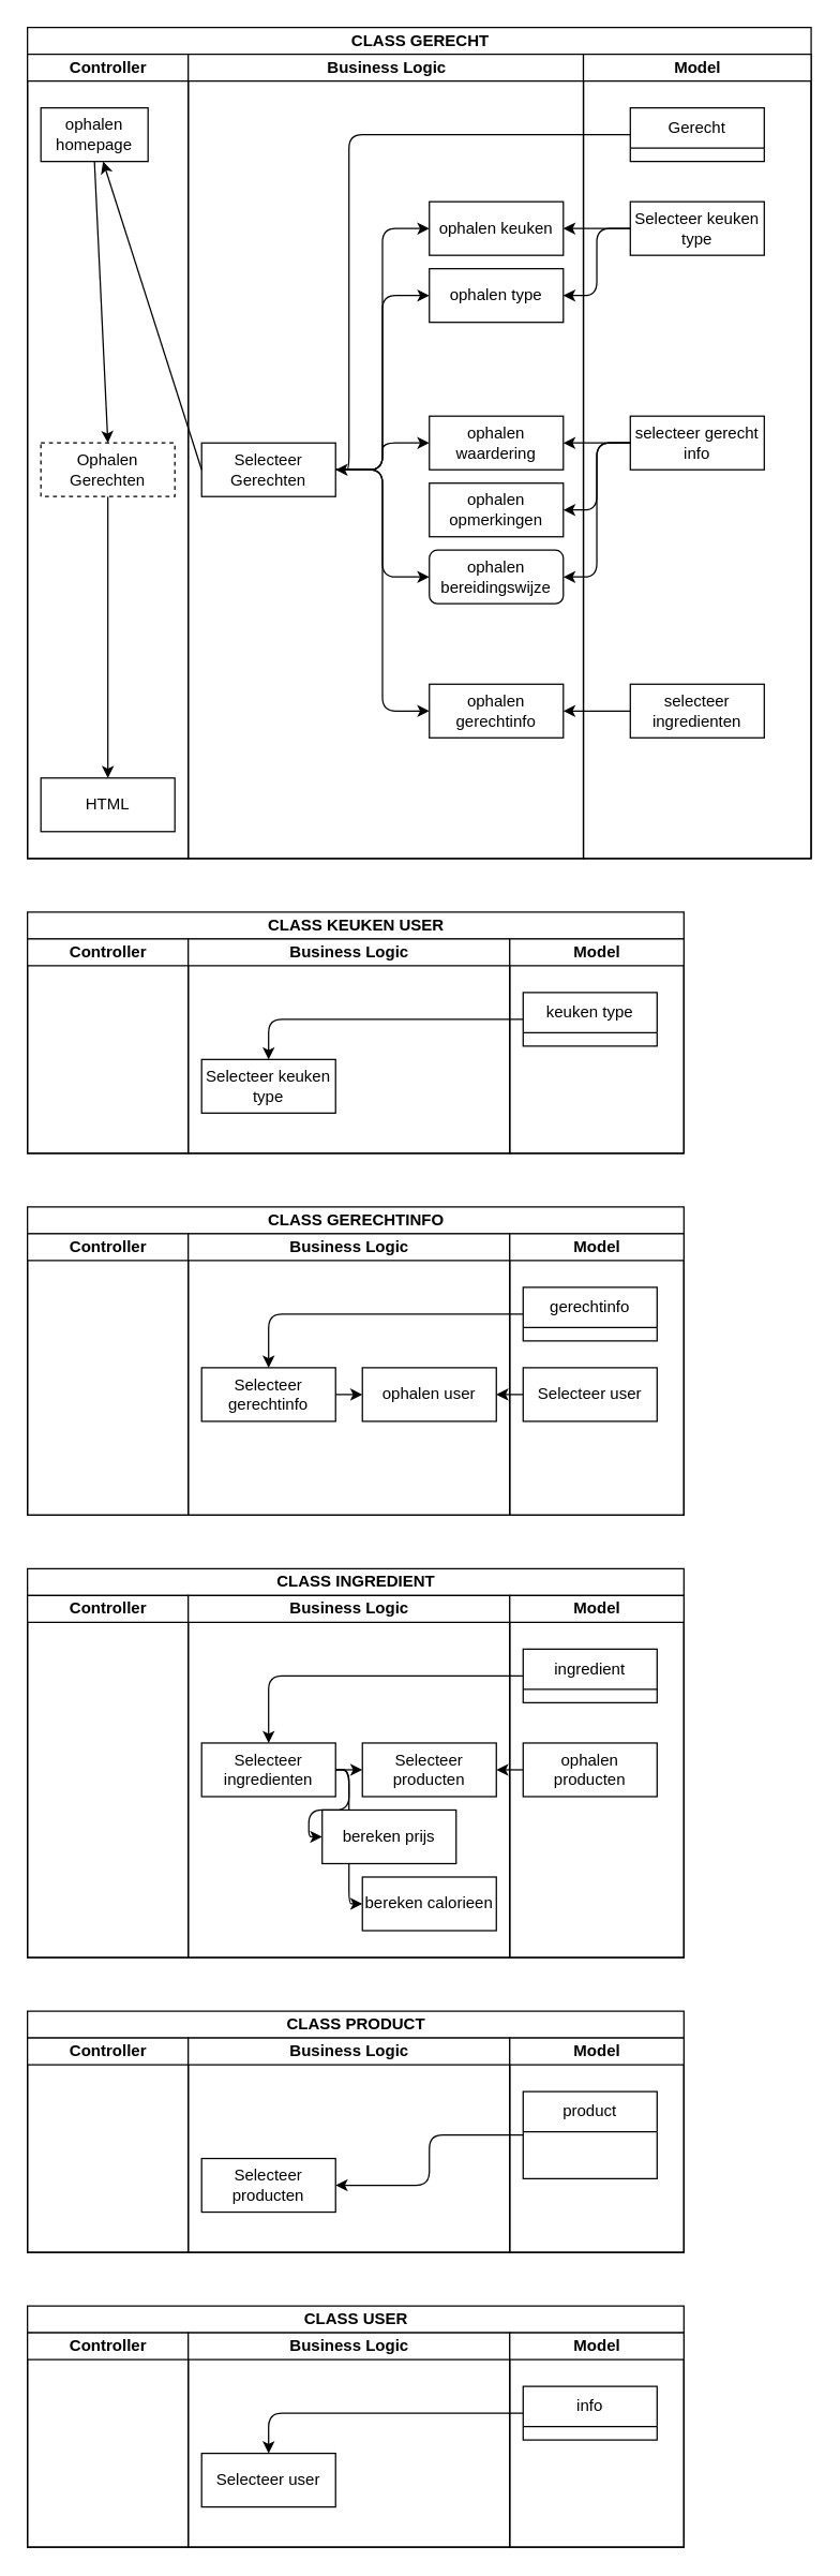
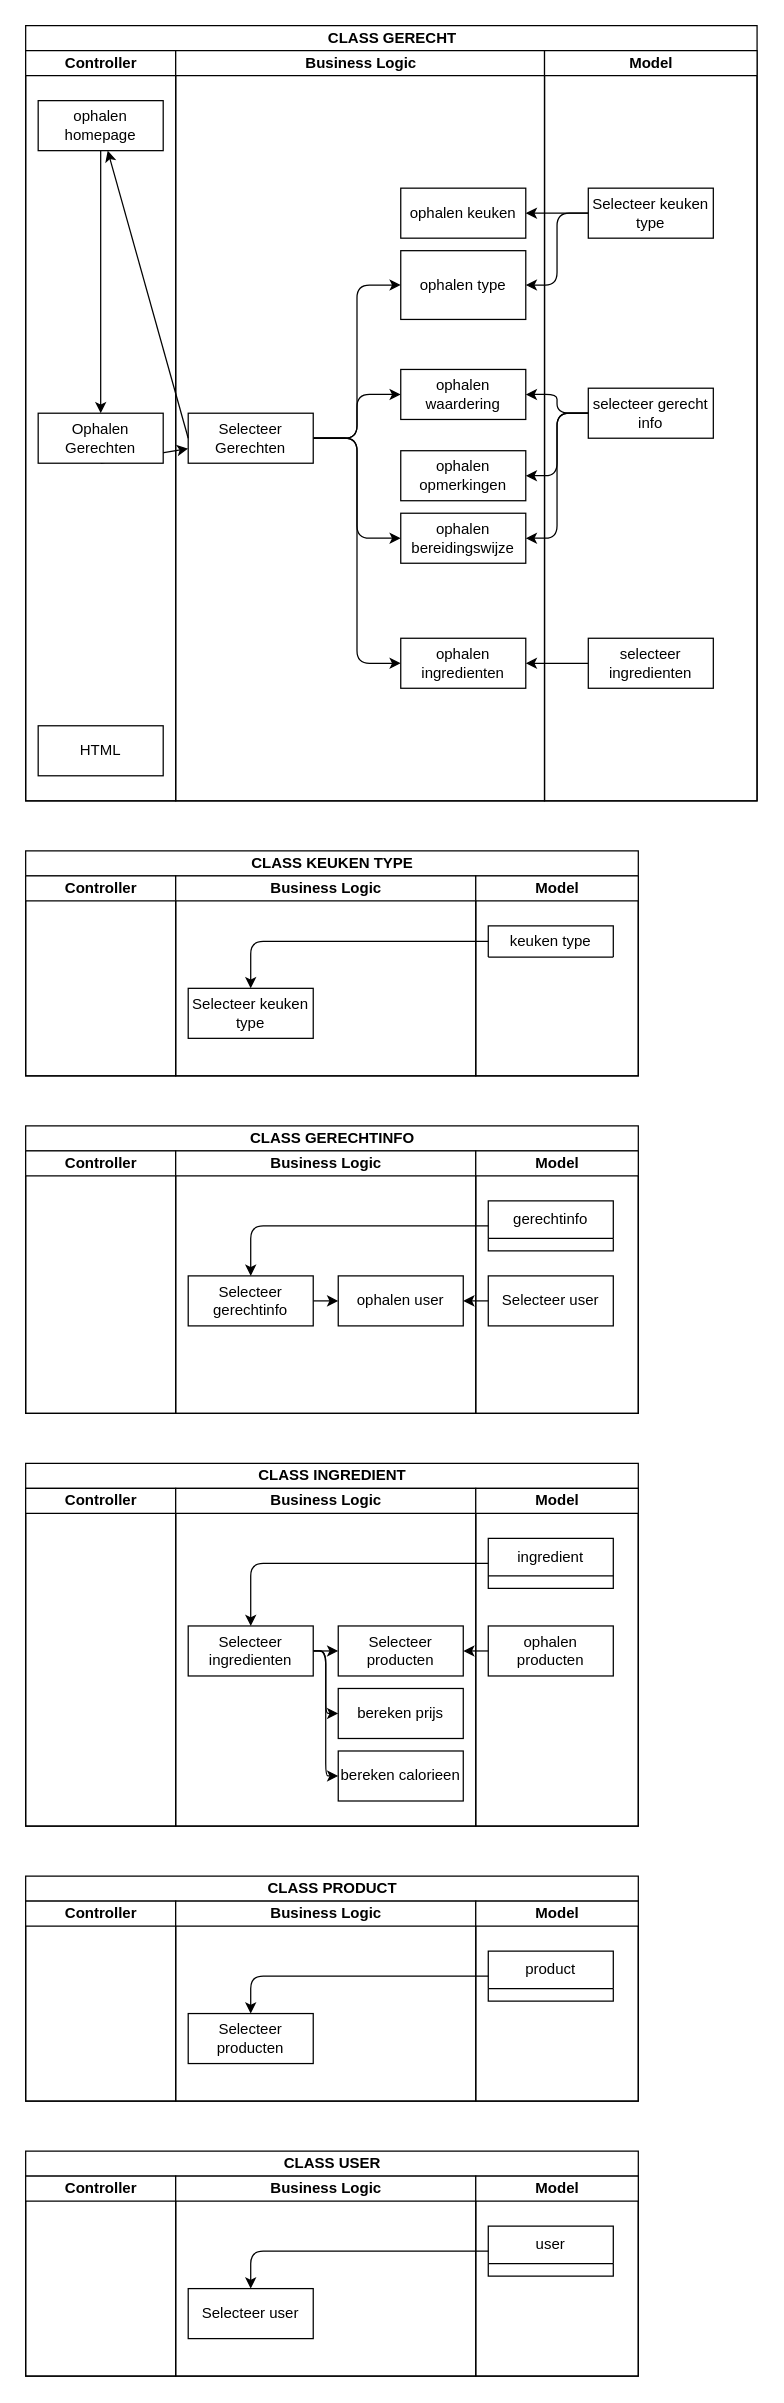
  <mxCell id="0" />
  <mxCell id="1" parent="0" />
  <mxCell id="2" value="CLASS GERECHT" style="swimlane;childLayout=stackLayout;resizeParent=1;resizeParentMax=0;startSize=20;html=1;" parent="1" vertex="1"><mxGeometry x="20" y="20" width="585" height="620" as="geometry" /></mxCell>
  <mxCell id="3" value="Controller" style="swimlane;startSize=20;html=1;" parent="2" vertex="1"><mxGeometry y="20" width="120" height="600" as="geometry" /></mxCell>
  <mxCell id="4" style="edgeStyle=none;html=1;exitX=0.5;exitY=1;exitDx=0;exitDy=0;entryX=0.5;entryY=0;entryDx=0;entryDy=0;" edge="1" parent="3" source="5" target="8"><mxGeometry relative="1" as="geometry" /></mxCell>
- <mxCell id="5" value="ophalen homepage" style="rounded=0;whiteSpace=wrap;html=1;" parent="3" vertex="1"><mxGeometry x="10" y="40" width="80" height="40" as="geometry" /></mxCell>
+ <mxCell id="5" value="ophalen homepage" style="rounded=0;whiteSpace=wrap;html=1;" parent="3" vertex="1"><mxGeometry x="10" y="40" width="100" height="40" as="geometry" /></mxCell>
  <mxCell id="6" value="HTML" style="rounded=0;whiteSpace=wrap;html=1;" parent="3" vertex="1"><mxGeometry x="10.0" y="540" width="100" height="40" as="geometry" /></mxCell>
- <mxCell id="7" style="edgeStyle=none;html=1;exitX=0.5;exitY=1;exitDx=0;exitDy=0;entryX=0.5;entryY=0;entryDx=0;entryDy=0;" edge="1" parent="3" source="8" target="6"><mxGeometry relative="1" as="geometry" /></mxCell>
- <mxCell id="8" value="Ophalen Gerechten" style="rounded=0;whiteSpace=wrap;html=1;dashed=1;" vertex="1" parent="3"><mxGeometry x="10.0" y="290" width="100" height="40" as="geometry" /></mxCell>
+ <mxCell id="7" style="edgeStyle=none;html=1;exitX=0.5;exitY=1;exitDx=0;exitDy=0;" edge="1" parent="3" source="8" target="15"><mxGeometry relative="1" as="geometry" /></mxCell>
+ <mxCell id="8" value="Ophalen Gerechten" style="rounded=0;whiteSpace=wrap;html=1;" vertex="1" parent="3"><mxGeometry x="10.0" y="290" width="100" height="40" as="geometry" /></mxCell>
  <mxCell id="9" value="Business Logic" style="swimlane;startSize=20;html=1;" parent="2" vertex="1"><mxGeometry x="120" y="20" width="295" height="600" as="geometry" /></mxCell>
- <mxCell id="10" style="edgeStyle=orthogonalEdgeStyle;html=1;exitX=1;exitY=0.5;exitDx=0;exitDy=0;entryX=0;entryY=0.5;entryDx=0;entryDy=0;" edge="1" parent="9" source="15" target="16"><mxGeometry relative="1" as="geometry" /></mxCell>
  <mxCell id="11" style="edgeStyle=orthogonalEdgeStyle;html=1;exitX=1;exitY=0.5;exitDx=0;exitDy=0;entryX=0;entryY=0.5;entryDx=0;entryDy=0;" edge="1" parent="9" source="15" target="17"><mxGeometry relative="1" as="geometry" /></mxCell>
  <mxCell id="12" style="edgeStyle=orthogonalEdgeStyle;html=1;exitX=1;exitY=0.5;exitDx=0;exitDy=0;entryX=0;entryY=0.5;entryDx=0;entryDy=0;" edge="1" parent="9" source="15" target="18"><mxGeometry relative="1" as="geometry" /></mxCell>
  <mxCell id="13" style="edgeStyle=orthogonalEdgeStyle;html=1;exitX=1;exitY=0.5;exitDx=0;exitDy=0;entryX=0;entryY=0.5;entryDx=0;entryDy=0;" edge="1" parent="9" source="15" target="21"><mxGeometry relative="1" as="geometry" /></mxCell>
  <mxCell id="14" style="edgeStyle=orthogonalEdgeStyle;html=1;exitX=1;exitY=0.5;exitDx=0;exitDy=0;entryX=0;entryY=0.5;entryDx=0;entryDy=0;" edge="1" parent="9" source="15" target="19"><mxGeometry relative="1" as="geometry" /></mxCell>
  <mxCell id="15" value="Selecteer Gerechten" style="rounded=0;whiteSpace=wrap;html=1;" parent="9" vertex="1"><mxGeometry x="10.0" y="290" width="100" height="40" as="geometry" /></mxCell>
  <mxCell id="16" value="ophalen keuken" style="rounded=0;whiteSpace=wrap;html=1;" vertex="1" parent="9"><mxGeometry x="180" y="110" width="100" height="40" as="geometry" /></mxCell>
- <mxCell id="17" value="ophalen type" style="rounded=0;whiteSpace=wrap;html=1;" vertex="1" parent="9"><mxGeometry x="180" y="160" width="100" height="40" as="geometry" /></mxCell>
- <mxCell id="18" value="ophalen waardering" style="rounded=0;whiteSpace=wrap;html=1;" vertex="1" parent="9"><mxGeometry x="180" y="270" width="100" height="40" as="geometry" /></mxCell>
- <mxCell id="19" value="ophalen gerechtinfo" style="rounded=0;whiteSpace=wrap;html=1;" vertex="1" parent="9"><mxGeometry x="180" y="470" width="100" height="40" as="geometry" /></mxCell>
+ <mxCell id="17" value="ophalen type" style="rounded=0;whiteSpace=wrap;html=1;" vertex="1" parent="9"><mxGeometry x="180" y="160" width="100" height="55" as="geometry" /></mxCell>
+ <mxCell id="18" value="ophalen waardering" style="rounded=0;whiteSpace=wrap;html=1;" vertex="1" parent="9"><mxGeometry x="180" y="255" width="100" height="40" as="geometry" /></mxCell>
+ <mxCell id="19" value="ophalen ingredienten" style="rounded=0;whiteSpace=wrap;html=1;" vertex="1" parent="9"><mxGeometry x="180" y="470" width="100" height="40" as="geometry" /></mxCell>
  <mxCell id="20" value="ophalen opmerkingen" style="rounded=0;whiteSpace=wrap;html=1;" vertex="1" parent="9"><mxGeometry x="180" y="320" width="100" height="40" as="geometry" /></mxCell>
- <mxCell id="21" value="ophalen bereidingswijze" style="whiteSpace=wrap;html=1;rounded=1;" vertex="1" parent="9"><mxGeometry x="180" y="370" width="100" height="40" as="geometry" /></mxCell>
+ <mxCell id="21" value="ophalen bereidingswijze" style="rounded=0;whiteSpace=wrap;html=1;" vertex="1" parent="9"><mxGeometry x="180" y="370" width="100" height="40" as="geometry" /></mxCell>
  <mxCell id="22" value="Model" style="swimlane;startSize=20;html=1;" parent="2" vertex="1"><mxGeometry x="415" y="20" width="170" height="600" as="geometry" /></mxCell>
- <mxCell id="23" value="Gerecht" style="swimlane;fontStyle=0;childLayout=stackLayout;horizontal=1;startSize=30;horizontalStack=0;resizeParent=1;resizeParentMax=0;resizeLast=0;collapsible=1;marginBottom=0;whiteSpace=wrap;html=1;fontSize=12;" parent="22" vertex="1"><mxGeometry x="35" y="40" width="100" height="40" as="geometry" /></mxCell>
  <mxCell id="24" value="Selecteer keuken type" style="rounded=0;whiteSpace=wrap;html=1;" parent="22" vertex="1"><mxGeometry x="35" y="110" width="100" height="40" as="geometry" /></mxCell>
  <mxCell id="25" value="selecteer gerecht info" style="rounded=0;whiteSpace=wrap;html=1;" vertex="1" parent="22"><mxGeometry x="35" y="270" width="100" height="40" as="geometry" /></mxCell>
  <mxCell id="26" value="selecteer ingredienten" style="rounded=0;whiteSpace=wrap;html=1;" vertex="1" parent="22"><mxGeometry x="35" y="470" width="100" height="40" as="geometry" /></mxCell>
  <mxCell id="27" style="edgeStyle=none;html=1;exitX=0;exitY=0.5;exitDx=0;exitDy=0;" edge="1" parent="2" source="15" target="5"><mxGeometry relative="1" as="geometry" /></mxCell>
- <mxCell id="28" style="edgeStyle=orthogonalEdgeStyle;html=1;exitX=0;exitY=0.5;exitDx=0;exitDy=0;entryX=1;entryY=0.5;entryDx=0;entryDy=0;" edge="1" parent="2" source="23" target="15"><mxGeometry relative="1" as="geometry"><Array as="points"><mxPoint x="240" y="80" /><mxPoint x="240" y="330" /></Array></mxGeometry></mxCell>
  <mxCell id="29" style="edgeStyle=orthogonalEdgeStyle;html=1;exitX=0;exitY=0.5;exitDx=0;exitDy=0;entryX=1;entryY=0.5;entryDx=0;entryDy=0;" edge="1" parent="2" source="24" target="16"><mxGeometry relative="1" as="geometry" /></mxCell>
  <mxCell id="30" style="edgeStyle=orthogonalEdgeStyle;html=1;exitX=0;exitY=0.5;exitDx=0;exitDy=0;entryX=1;entryY=0.5;entryDx=0;entryDy=0;" edge="1" parent="2" source="24" target="17"><mxGeometry relative="1" as="geometry" /></mxCell>
  <mxCell id="31" style="edgeStyle=orthogonalEdgeStyle;html=1;exitX=0;exitY=0.5;exitDx=0;exitDy=0;entryX=1;entryY=0.5;entryDx=0;entryDy=0;" edge="1" parent="2" source="25" target="18"><mxGeometry relative="1" as="geometry" /></mxCell>
  <mxCell id="32" style="edgeStyle=orthogonalEdgeStyle;html=1;exitX=0;exitY=0.5;exitDx=0;exitDy=0;entryX=1;entryY=0.5;entryDx=0;entryDy=0;" edge="1" parent="2" source="25" target="20"><mxGeometry relative="1" as="geometry" /></mxCell>
  <mxCell id="33" style="edgeStyle=orthogonalEdgeStyle;html=1;exitX=0;exitY=0.5;exitDx=0;exitDy=0;entryX=1;entryY=0.5;entryDx=0;entryDy=0;" edge="1" parent="2" source="25" target="21"><mxGeometry relative="1" as="geometry" /></mxCell>
  <mxCell id="34" style="edgeStyle=orthogonalEdgeStyle;html=1;exitX=0;exitY=0.5;exitDx=0;exitDy=0;entryX=1;entryY=0.5;entryDx=0;entryDy=0;" edge="1" parent="2" source="26" target="19"><mxGeometry relative="1" as="geometry" /></mxCell>
- <mxCell id="35" value="CLASS KEUKEN USER" style="swimlane;childLayout=stackLayout;resizeParent=1;resizeParentMax=0;startSize=20;html=1;" vertex="1" parent="1"><mxGeometry x="20" y="680" width="490" height="180" as="geometry" /></mxCell>
+ <mxCell id="35" value="CLASS KEUKEN TYPE" style="swimlane;childLayout=stackLayout;resizeParent=1;resizeParentMax=0;startSize=20;html=1;" vertex="1" parent="1"><mxGeometry x="20" y="680" width="490" height="180" as="geometry" /></mxCell>
  <mxCell id="36" value="Controller" style="swimlane;startSize=20;html=1;" vertex="1" parent="35"><mxGeometry y="20" width="120" height="160" as="geometry" /></mxCell>
  <mxCell id="37" value="Business Logic" style="swimlane;startSize=20;html=1;" vertex="1" parent="35"><mxGeometry x="120" y="20" width="240" height="160" as="geometry" /></mxCell>
  <mxCell id="38" value="Selecteer keuken type" style="rounded=0;whiteSpace=wrap;html=1;" vertex="1" parent="37"><mxGeometry x="10.0" y="90" width="100" height="40" as="geometry" /></mxCell>
  <mxCell id="39" value="Model" style="swimlane;startSize=20;html=1;" vertex="1" parent="35"><mxGeometry x="360" y="20" width="130" height="160" as="geometry" /></mxCell>
- <mxCell id="40" value="keuken type" style="swimlane;fontStyle=0;childLayout=stackLayout;horizontal=1;startSize=30;horizontalStack=0;resizeParent=1;resizeParentMax=0;resizeLast=0;collapsible=1;marginBottom=0;whiteSpace=wrap;html=1;fontSize=12;" vertex="1" parent="39"><mxGeometry x="10.0" y="40" width="100" height="40" as="geometry" /></mxCell>
+ <mxCell id="40" value="keuken type" style="swimlane;fontStyle=0;childLayout=stackLayout;horizontal=1;startSize=30;horizontalStack=0;resizeParent=1;resizeParentMax=0;resizeLast=0;collapsible=1;marginBottom=0;whiteSpace=wrap;html=1;fontSize=12;" vertex="1" parent="39"><mxGeometry x="10.0" y="40" width="100" height="25" as="geometry" /></mxCell>
  <mxCell id="41" style="edgeStyle=orthogonalEdgeStyle;html=1;" edge="1" parent="35" source="40" target="38"><mxGeometry relative="1" as="geometry" /></mxCell>
  <mxCell id="42" value="CLASS GERECHTINFO" style="swimlane;childLayout=stackLayout;resizeParent=1;resizeParentMax=0;startSize=20;html=1;" vertex="1" parent="1"><mxGeometry x="20" y="900" width="490" height="230" as="geometry" /></mxCell>
  <mxCell id="43" value="Controller" style="swimlane;startSize=20;html=1;" vertex="1" parent="42"><mxGeometry y="20" width="120" height="210" as="geometry" /></mxCell>
  <mxCell id="44" value="Business Logic" style="swimlane;startSize=20;html=1;" vertex="1" parent="42"><mxGeometry x="120" y="20" width="240" height="210" as="geometry" /></mxCell>
  <mxCell id="45" style="edgeStyle=orthogonalEdgeStyle;html=1;exitX=1;exitY=0.5;exitDx=0;exitDy=0;entryX=0;entryY=0.5;entryDx=0;entryDy=0;" edge="1" parent="44" source="46" target="47"><mxGeometry relative="1" as="geometry" /></mxCell>
  <mxCell id="46" value="Selecteer gerechtinfo" style="rounded=0;whiteSpace=wrap;html=1;" vertex="1" parent="44"><mxGeometry x="10.0" y="100" width="100" height="40" as="geometry" /></mxCell>
  <mxCell id="47" value="ophalen user" style="rounded=0;whiteSpace=wrap;html=1;" vertex="1" parent="44"><mxGeometry x="130.0" y="100" width="100" height="40" as="geometry" /></mxCell>
  <mxCell id="48" value="Model" style="swimlane;startSize=20;html=1;" vertex="1" parent="42"><mxGeometry x="360" y="20" width="130" height="210" as="geometry" /></mxCell>
  <mxCell id="49" value="gerechtinfo" style="swimlane;fontStyle=0;childLayout=stackLayout;horizontal=1;startSize=30;horizontalStack=0;resizeParent=1;resizeParentMax=0;resizeLast=0;collapsible=1;marginBottom=0;whiteSpace=wrap;html=1;fontSize=12;" vertex="1" parent="48"><mxGeometry x="10.0" y="40" width="100" height="40" as="geometry" /></mxCell>
  <mxCell id="50" value="Selecteer user" style="rounded=0;whiteSpace=wrap;html=1;" vertex="1" parent="48"><mxGeometry x="10.0" y="100" width="100" height="40" as="geometry" /></mxCell>
  <mxCell id="51" style="edgeStyle=orthogonalEdgeStyle;html=1;" edge="1" parent="42" source="49" target="46"><mxGeometry relative="1" as="geometry" /></mxCell>
  <mxCell id="52" style="edgeStyle=orthogonalEdgeStyle;html=1;exitX=0;exitY=0.5;exitDx=0;exitDy=0;" edge="1" parent="1" source="50"><mxGeometry relative="1" as="geometry"><mxPoint x="370" y="1040" as="targetPoint" /></mxGeometry></mxCell>
  <mxCell id="53" value="CLASS INGREDIENT" style="swimlane;childLayout=stackLayout;resizeParent=1;resizeParentMax=0;startSize=20;html=1;" vertex="1" parent="1"><mxGeometry x="20" y="1170" width="490" height="290" as="geometry" /></mxCell>
  <mxCell id="54" value="Controller" style="swimlane;startSize=20;html=1;" vertex="1" parent="53"><mxGeometry y="20" width="120" height="270" as="geometry" /></mxCell>
  <mxCell id="55" value="Business Logic" style="swimlane;startSize=20;html=1;" vertex="1" parent="53"><mxGeometry x="120" y="20" width="240" height="270" as="geometry" /></mxCell>
  <mxCell id="56" style="edgeStyle=orthogonalEdgeStyle;html=1;exitX=1;exitY=0.5;exitDx=0;exitDy=0;entryX=0;entryY=0.5;entryDx=0;entryDy=0;" edge="1" parent="55" source="59" target="60"><mxGeometry relative="1" as="geometry" /></mxCell>
  <mxCell id="57" style="edgeStyle=orthogonalEdgeStyle;html=1;exitX=1;exitY=0.5;exitDx=0;exitDy=0;entryX=0;entryY=0.5;entryDx=0;entryDy=0;" edge="1" parent="55" source="59" target="61"><mxGeometry relative="1" as="geometry" /></mxCell>
  <mxCell id="58" style="edgeStyle=orthogonalEdgeStyle;html=1;exitX=1;exitY=0.5;exitDx=0;exitDy=0;entryX=0;entryY=0.5;entryDx=0;entryDy=0;" edge="1" parent="55" source="59" target="62"><mxGeometry relative="1" as="geometry" /></mxCell>
  <mxCell id="59" value="Selecteer ingredienten" style="rounded=0;whiteSpace=wrap;html=1;" vertex="1" parent="55"><mxGeometry x="10.0" y="110" width="100" height="40" as="geometry" /></mxCell>
  <mxCell id="60" value="Selecteer producten" style="rounded=0;whiteSpace=wrap;html=1;" vertex="1" parent="55"><mxGeometry x="130.0" y="110" width="100" height="40" as="geometry" /></mxCell>
- <mxCell id="61" value="bereken prijs" style="rounded=0;whiteSpace=wrap;html=1;" vertex="1" parent="55"><mxGeometry x="100" y="160" width="100" height="40" as="geometry" /></mxCell>
+ <mxCell id="61" value="bereken prijs" style="rounded=0;whiteSpace=wrap;html=1;" vertex="1" parent="55"><mxGeometry x="130.0" y="160" width="100" height="40" as="geometry" /></mxCell>
  <mxCell id="62" value="bereken calorieen" style="rounded=0;whiteSpace=wrap;html=1;" vertex="1" parent="55"><mxGeometry x="130.0" y="210" width="100" height="40" as="geometry" /></mxCell>
  <mxCell id="63" value="Model" style="swimlane;startSize=20;html=1;" vertex="1" parent="53"><mxGeometry x="360" y="20" width="130" height="270" as="geometry" /></mxCell>
  <mxCell id="64" value="ingredient" style="swimlane;fontStyle=0;childLayout=stackLayout;horizontal=1;startSize=30;horizontalStack=0;resizeParent=1;resizeParentMax=0;resizeLast=0;collapsible=1;marginBottom=0;whiteSpace=wrap;html=1;fontSize=12;" vertex="1" parent="63"><mxGeometry x="10.0" y="40" width="100" height="40" as="geometry" /></mxCell>
  <mxCell id="65" value="ophalen producten" style="rounded=0;whiteSpace=wrap;html=1;" vertex="1" parent="63"><mxGeometry x="10.0" y="110" width="100" height="40" as="geometry" /></mxCell>
  <mxCell id="66" style="edgeStyle=orthogonalEdgeStyle;html=1;" edge="1" parent="53" source="64" target="59"><mxGeometry relative="1" as="geometry" /></mxCell>
  <mxCell id="67" style="edgeStyle=orthogonalEdgeStyle;html=1;exitX=0;exitY=0.5;exitDx=0;exitDy=0;entryX=1;entryY=0.5;entryDx=0;entryDy=0;" edge="1" parent="53" source="65" target="60"><mxGeometry relative="1" as="geometry" /></mxCell>
  <mxCell id="68" value="CLASS PRODUCT" style="swimlane;childLayout=stackLayout;resizeParent=1;resizeParentMax=0;startSize=20;html=1;" vertex="1" parent="1"><mxGeometry x="20" y="1500" width="490" height="180" as="geometry" /></mxCell>
  <mxCell id="69" value="Controller" style="swimlane;startSize=20;html=1;" vertex="1" parent="68"><mxGeometry y="20" width="120" height="160" as="geometry" /></mxCell>
  <mxCell id="70" value="Business Logic" style="swimlane;startSize=20;html=1;" vertex="1" parent="68"><mxGeometry x="120" y="20" width="240" height="160" as="geometry" /></mxCell>
  <mxCell id="71" value="Selecteer producten" style="rounded=0;whiteSpace=wrap;html=1;" vertex="1" parent="70"><mxGeometry x="10.0" y="90" width="100" height="40" as="geometry" /></mxCell>
  <mxCell id="72" value="Model" style="swimlane;startSize=20;html=1;" vertex="1" parent="68"><mxGeometry x="360" y="20" width="130" height="160" as="geometry" /></mxCell>
- <mxCell id="73" value="product" style="swimlane;fontStyle=0;childLayout=stackLayout;horizontal=1;startSize=30;horizontalStack=0;resizeParent=1;resizeParentMax=0;resizeLast=0;collapsible=1;marginBottom=0;whiteSpace=wrap;html=1;fontSize=12;" vertex="1" parent="72"><mxGeometry x="10.0" y="40" width="100" height="65" as="geometry" /></mxCell>
+ <mxCell id="73" value="product" style="swimlane;fontStyle=0;childLayout=stackLayout;horizontal=1;startSize=30;horizontalStack=0;resizeParent=1;resizeParentMax=0;resizeLast=0;collapsible=1;marginBottom=0;whiteSpace=wrap;html=1;fontSize=12;" vertex="1" parent="72"><mxGeometry x="10.0" y="40" width="100" height="40" as="geometry" /></mxCell>
  <mxCell id="74" style="edgeStyle=orthogonalEdgeStyle;html=1;" edge="1" parent="68" source="73" target="71"><mxGeometry relative="1" as="geometry" /></mxCell>
  <mxCell id="75" value="CLASS USER" style="swimlane;childLayout=stackLayout;resizeParent=1;resizeParentMax=0;startSize=20;html=1;" vertex="1" parent="1"><mxGeometry x="20" y="1720" width="490" height="180" as="geometry" /></mxCell>
  <mxCell id="76" value="Controller" style="swimlane;startSize=20;html=1;" vertex="1" parent="75"><mxGeometry y="20" width="120" height="160" as="geometry" /></mxCell>
  <mxCell id="77" value="Business Logic" style="swimlane;startSize=20;html=1;" vertex="1" parent="75"><mxGeometry x="120" y="20" width="240" height="160" as="geometry" /></mxCell>
  <mxCell id="78" value="Selecteer user" style="rounded=0;whiteSpace=wrap;html=1;" vertex="1" parent="77"><mxGeometry x="10.0" y="90" width="100" height="40" as="geometry" /></mxCell>
  <mxCell id="79" value="Model" style="swimlane;startSize=20;html=1;" vertex="1" parent="75"><mxGeometry x="360" y="20" width="130" height="160" as="geometry" /></mxCell>
- <mxCell id="80" value="info" style="swimlane;fontStyle=0;childLayout=stackLayout;horizontal=1;startSize=30;horizontalStack=0;resizeParent=1;resizeParentMax=0;resizeLast=0;collapsible=1;marginBottom=0;whiteSpace=wrap;html=1;fontSize=12;" vertex="1" parent="79"><mxGeometry x="10.0" y="40" width="100" height="40" as="geometry" /></mxCell>
+ <mxCell id="80" value="user" style="swimlane;fontStyle=0;childLayout=stackLayout;horizontal=1;startSize=30;horizontalStack=0;resizeParent=1;resizeParentMax=0;resizeLast=0;collapsible=1;marginBottom=0;whiteSpace=wrap;html=1;fontSize=12;" vertex="1" parent="79"><mxGeometry x="10.0" y="40" width="100" height="40" as="geometry" /></mxCell>
  <mxCell id="81" style="edgeStyle=orthogonalEdgeStyle;html=1;" edge="1" parent="75" source="80" target="78"><mxGeometry relative="1" as="geometry" /></mxCell>
